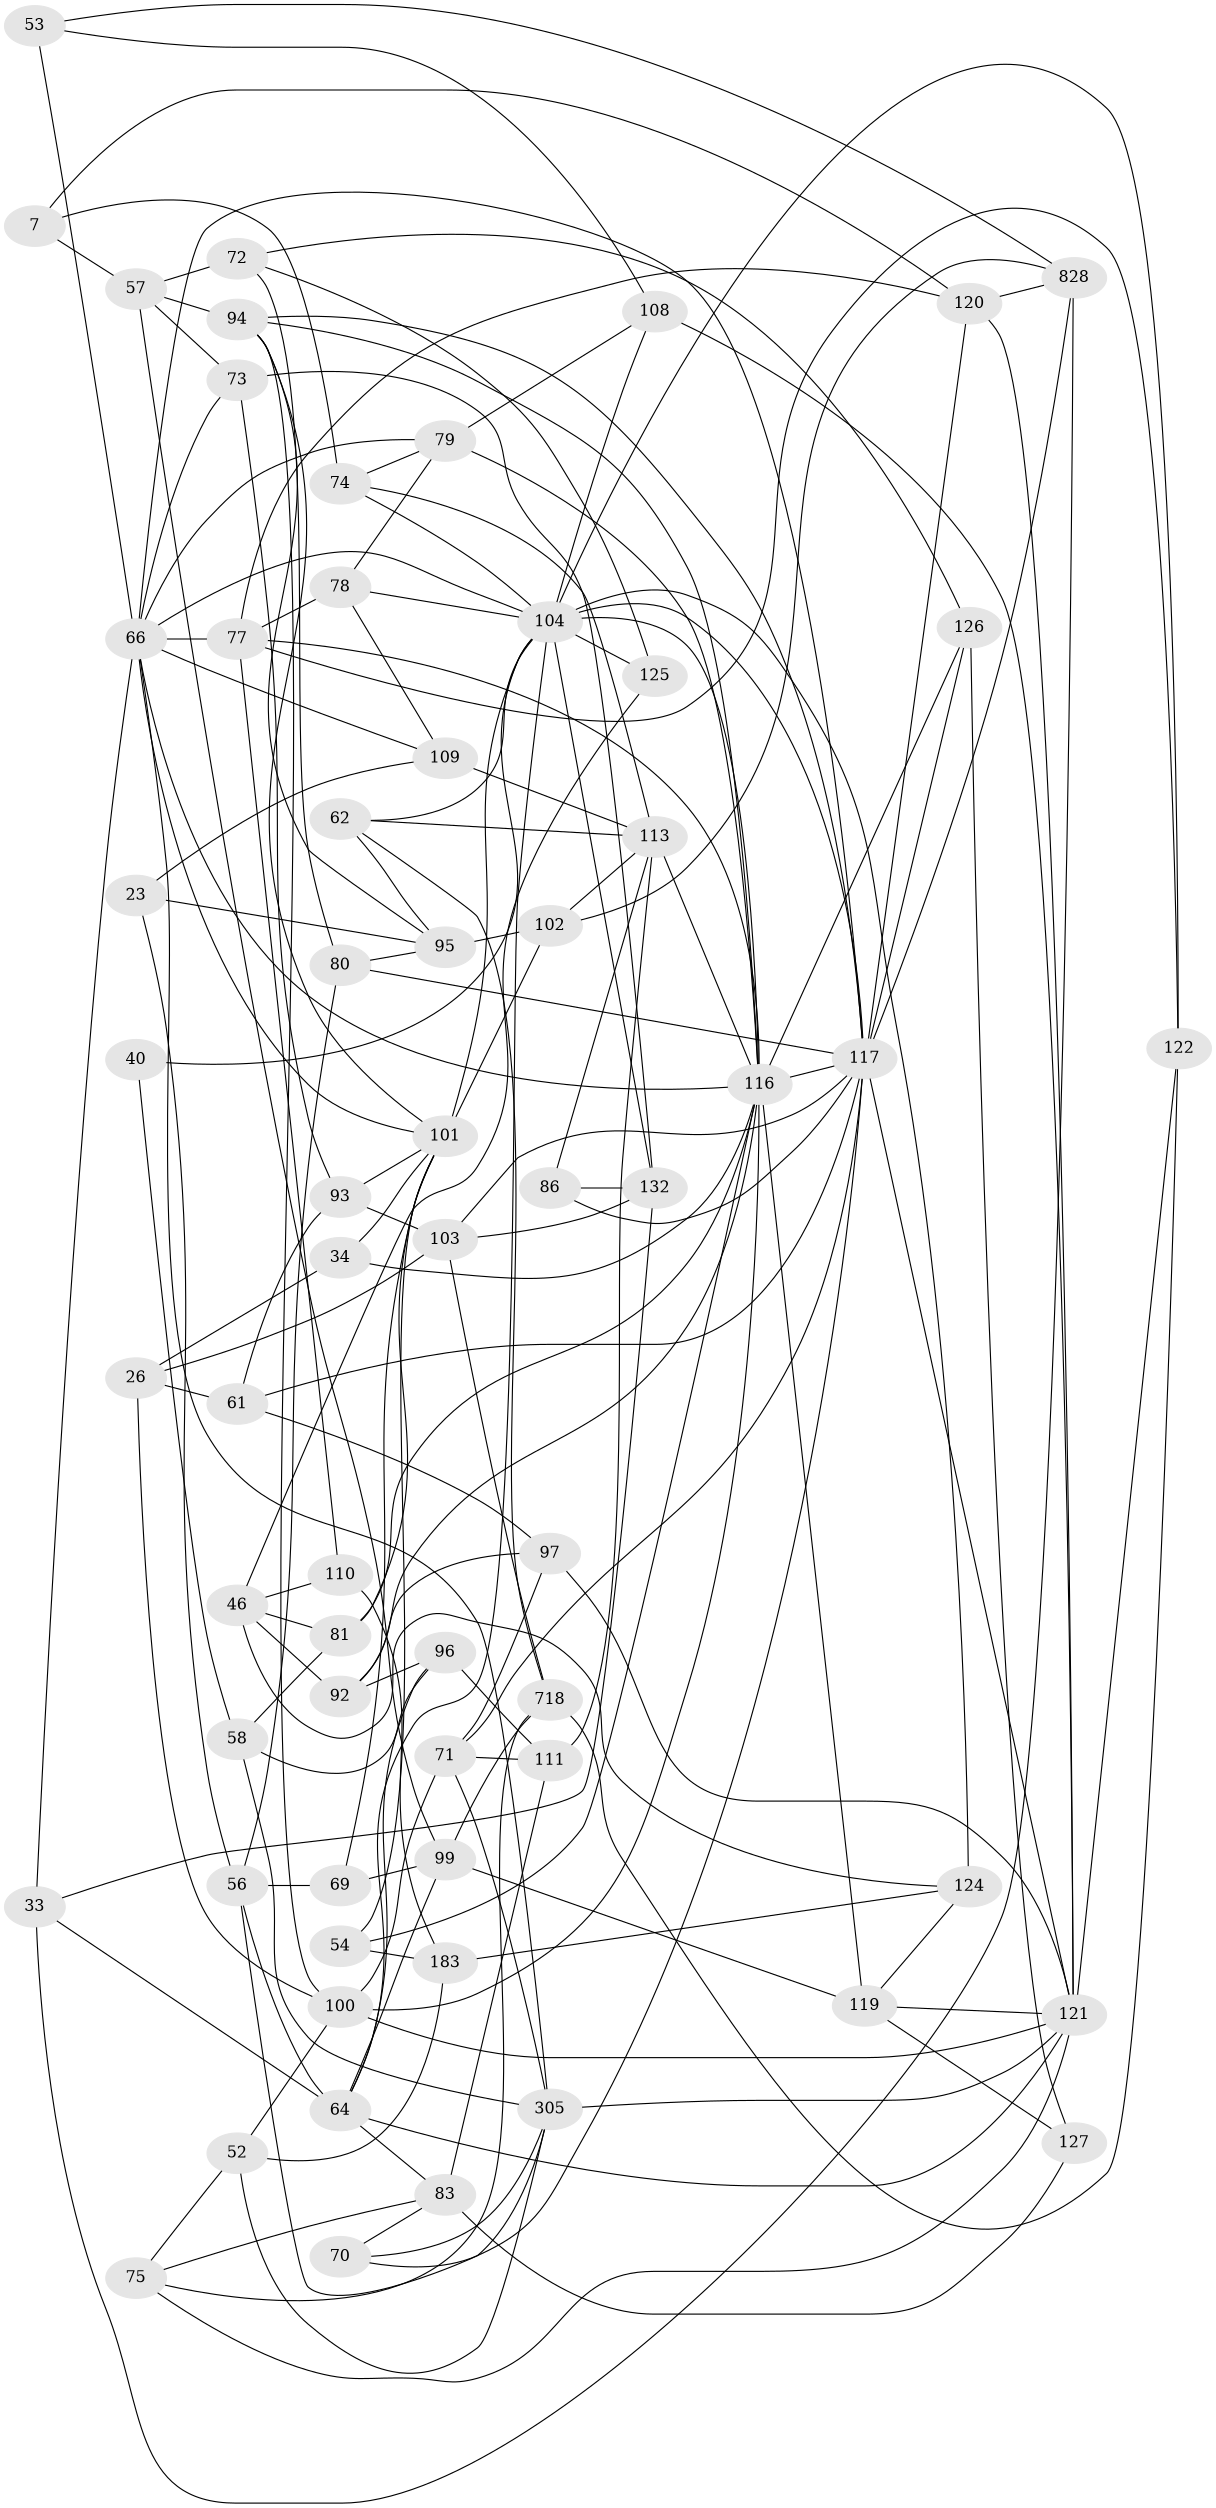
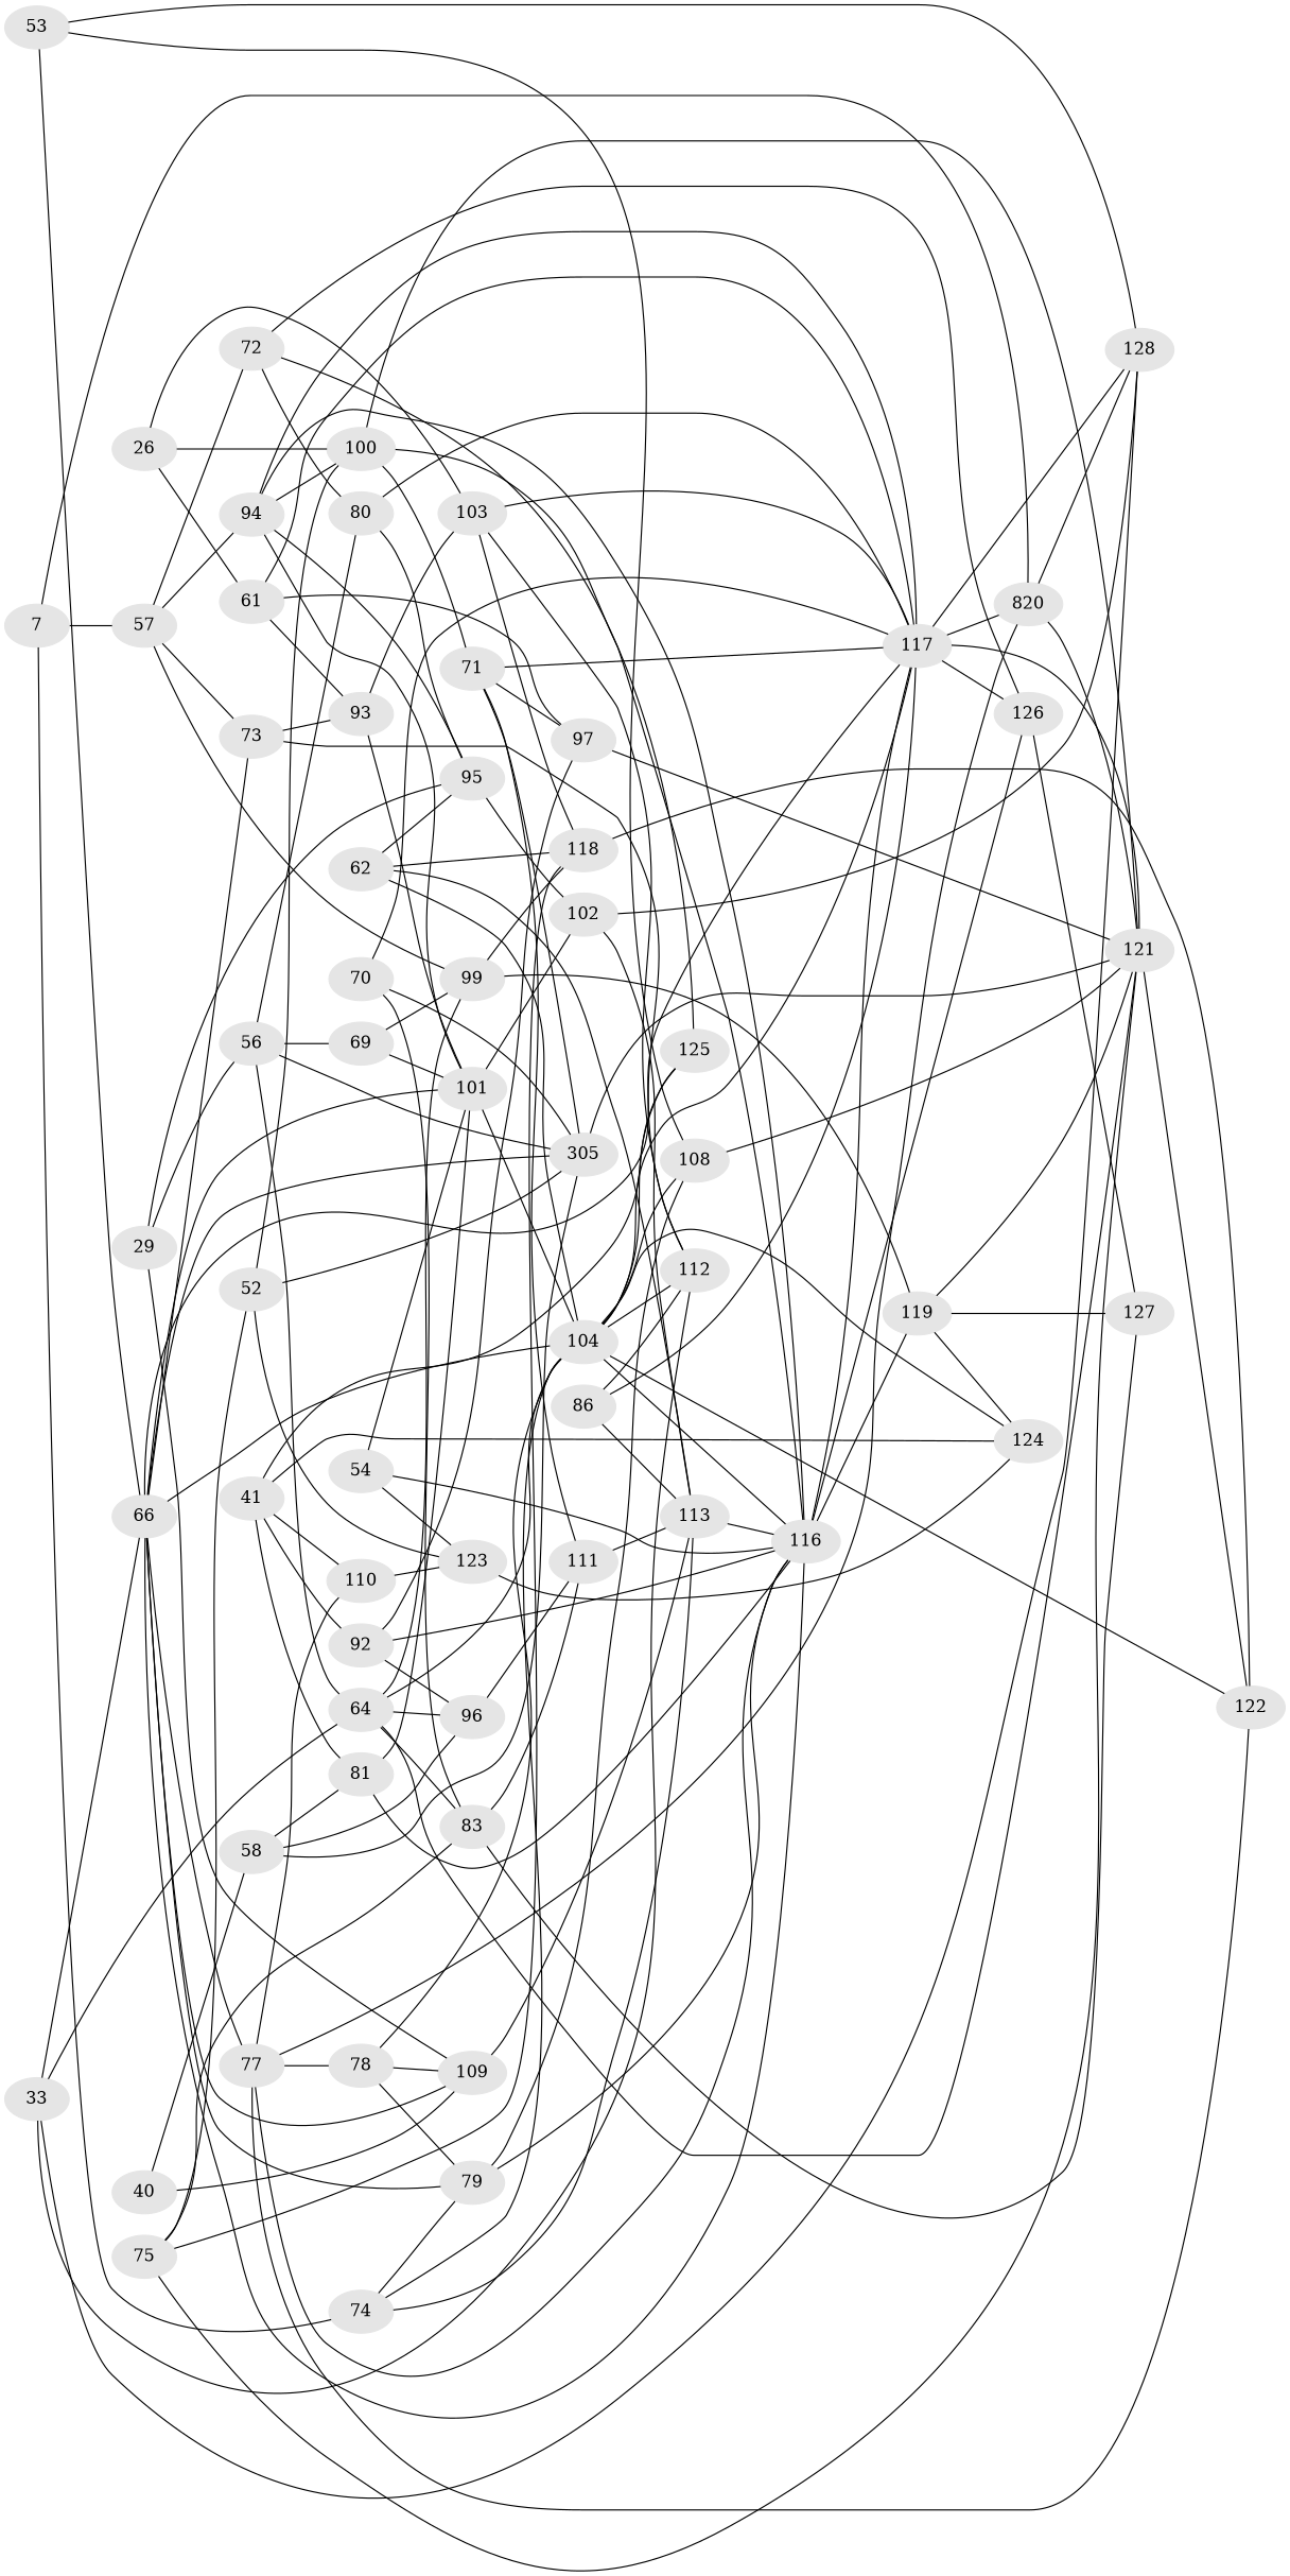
  graph {
    rankdir=LR
    node [color=gray90 style=filled]
    57 [super="+1"]
    72
    73
    94 [super="+4+91"]
    99 [super="+84"]
    7
    74
-   120 [super="+85"]
+   120 [super="+85" label=820]
    104 [super="+24+68+48+47"]
    113 [super="+49+76"]
    79 [super="+42"]
-   128 [super="+52" label=828]
+   128 [super="+52"]
    121 [super="+18+20+107"]
    26 [super="+15"]
-   34
    61
    100 [super="+17+87+63"]
    103 [super="+39"]
    101 [super="+19+27+55"]
    116 [super="+106+114"]
    93
    97
    117 [super="+89+38+115"]
    71
-   112 [super="+5" label=132]
-   118 [super="+50" label=718]
+   112 [super="+5"]
+   118 [super="+50"]
    56 [super="+8"]
    64 [super="+37"]
    69
    80
    n31 [label=305 super="+36+59"]
-   29 [label=23]
+   29
    95 [super="+90"]
    109 [super="+2"]
    102
    96
    83 [super="+45"]
    33
    66 [super="+6+12+65"]
    77 [super="+67"]
    126
    119 [super="+60"]
    40
    58
    81
    124
    125
    108
    122
    n50 [label=52 super="+43"]
-   123 [label=183]
-   46 [super="+10"]
+   123
+   46 [super="+10" label=41]
    92
    110
    53
    54
    111
    62
    127
    78
    70
    75
    86 [super="+51"]
    57 -- 72
    57 -- 73
    57 -- 94
    57 -- 99
    72 -- 80
    72 -- 126
    72 -- 125
    73 -- 93
    73 -- 112
    94 -- 100
    94 -- 101
    94 -- 116 [weight=2]
    94 -- 117
    94 -- 95 [weight=2]
    99 -- 118 [weight=2]
    99 -- 119
    7 -- 57 [weight=2]
    7 -- 74
    7 -- 120
    74 -- 104
    74 -- 113
    74 -- 79
    120 -- 128
    120 -- 121
    104 -- 116
    104 -- 117 [weight=2]
    104 -- 112
    104 -- 124
    104 -- 125
    104 -- 108
    104 -- 122
    113 -- 116
    79 -- 116
    79 -- 108
    121 -- 122
-   26 -- 34
    26 -- 61
    26 -- 100 [weight=2]
    26 -- 103 [weight=2]
-   34 -- 101
-   34 -- 116 [weight=2]
    61 -- 93
    61 -- 97
    61 -- 117
    100 -- 121 [weight=3]
    100 -- 116 [weight=2]
    100 -- 71
    103 -- 117
    103 -- 112
    103 -- 118
    101 -- 104
    101 -- 102
    116 -- 117
    116 -- 126
    116 -- 119
    93 -- 103
    93 -- 101
    97 -- 121
    117 -- 120 [weight=2]
    117 -- 128
    117 -- 121
    117 -- 126
    71 -- 97
    71 -- 117
    71 -- n31
    71 -- 111
    118 -- 122
    56 -- 64
    56 -- 69 [weight=2]
    56 -- 80
    56 -- n31
    64 -- 99
    64 -- 104 [weight=2]
    64 -- 121
    64 -- 96
    64 -- 83
    69 -- 99
    69 -- 101
    80 -- 117
    80 -- 95
    n31 -- 121
    29 -- 56
    29 -- 95
    29 -- 109 [weight=2]
    95 -- 102
    109 -- 113
    102 -- 113
    102 -- 128
    96 -- 111
    83 -- 111
    83 -- 127
    33 -- 128
    33 -- 112
    33 -- 64
    33 -- 66
    66 -- 73
    66 -- 104 [weight=2]
    66 -- 79 [weight=2]
    66 -- 101
    66 -- 116
    66 -- 117
    66 -- n31 [weight=2]
    66 -- 109 [weight=2]
    66 -- 77 [weight=2]
    77 -- 120
    77 -- 116 [weight=2]
    77 -- 122
    77 -- 110
    77 -- 78
    126 -- 127
    119 -- 121
    119 -- 124
    119 -- 127 [weight=2]
-   40 -- 104 [weight=2]
+   40 -- 109 [weight=2]
    40 -- 58
    58 -- n31
    58 -- 96
    58 -- 81
    81 -- 101
    81 -- 116
    108 -- 121
    n50 -- 100
    n50 -- n31
    n50 -- 123
    123 -- 124
    46 -- 81
    46 -- 124
    46 -- 125 [weight=2]
    46 -- 92
    46 -- 110
    92 -- 116
    92 -- 97
    92 -- 96
    110 -- 123
    53 -- 128 [weight=2]
    53 -- 66
    53 -- 108
    54 -- 101
    54 -- 116 [weight=2]
    54 -- 123
    111 -- 113
    62 -- 104
    62 -- 113
    62 -- 118
    62 -- 95
    78 -- 104
    78 -- 79
    78 -- 109
    70 -- 117
    70 -- n31
    70 -- 83 [weight=2]
    75 -- 121
    75 -- 118
    75 -- 83
    75 -- n50
    86 -- 113
    86 -- 117 [weight=3]
    86 -- 112 [weight=2]
  }
